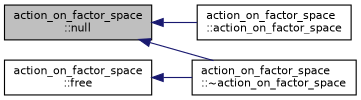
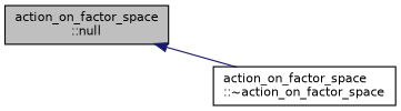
  digraph {
    rankdir=LR
    node [color=black fillcolor=white fontname=Helvetica fontsize=10 shape=record style=filled]
    edge [color=midnightblue dir=back fontname=Helvetica fontsize=10 labelfontname=Helvetica labelfontsize=10 style=solid]
    n1 [fillcolor=grey75 fontcolor=black height=0.2 label="action_on_factor_space\l::null" width=0.4]
-   n2 [height=0.2 label="action_on_factor_space\l::action_on_factor_space" width=0.4]
    n3 [height=0.2 label="action_on_factor_space\l::~action_on_factor_space" width=0.4]
-   n4 [height=0.2 label="action_on_factor_space\l::free" width=0.4]
-   n1 -> n2
    n1 -> n3
-   n4 -> n3
  }
